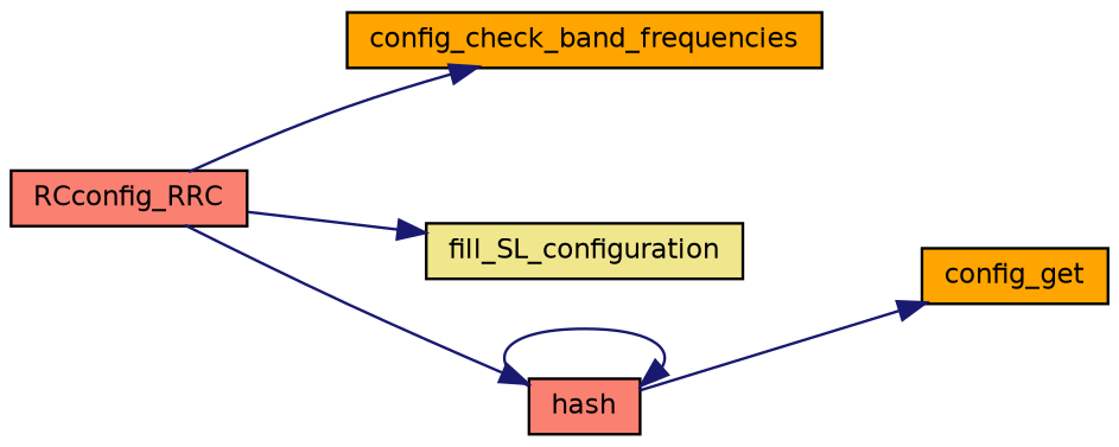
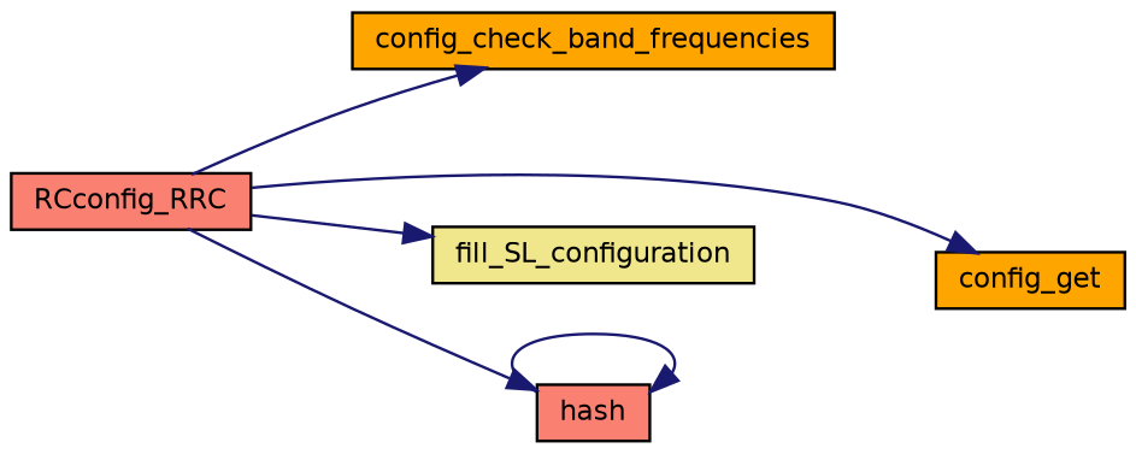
  digraph {
    rankdir=LR
    node [color=black fillcolor=salmon fontname=Helvetica fontsize=10 shape=record style=filled]
    edge [color=midnightblue fontname=Helvetica fontsize=10 labelfontname=Helvetica labelfontsize=10 style=solid]
    n1 [fontcolor=black height=0.2 label=RCconfig_RRC width=0.4]
    n2 [fillcolor=orange height=0.2 label=config_check_band_frequencies width=0.4]
    n3 [fillcolor=orange height=0.2 label=config_get width=0.4]
    n4 [fillcolor=khaki height=0.2 label=fill_SL_configuration width=0.4]
    n5 [height=0.2 label=hash width=0.4]
    n1 -> n2
-   n5 -> n3
+   n1 -> n3
    n1 -> n4
    n1 -> n5
    n5 -> n5
  }
